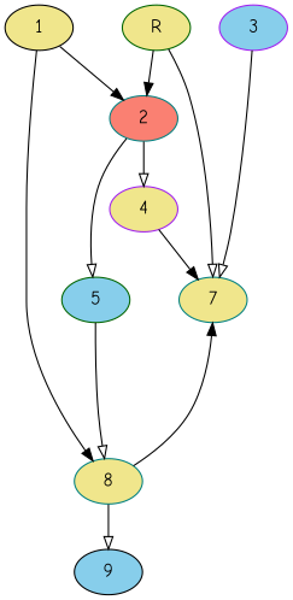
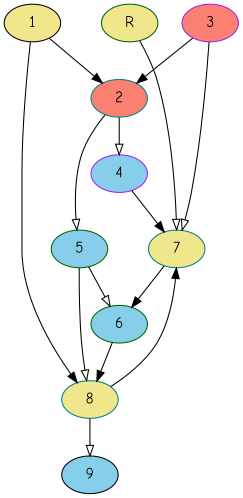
  digraph {
    fontname="Comic Neue"
    node [color=teal fillcolor=khaki fontname="Comic Neue" style=filled]
    edge [arrowhead=normal fontname="Comic Neue"]
    1 [color=black]
    2 [fillcolor=salmon]
    8
-   4 [color=purple]
+   4 [color=purple fillcolor=skyblue]
    5 [color=darkgreen fillcolor=skyblue]
    7
    9 [color=black fillcolor=skyblue]
-   3 [color=purple fillcolor=skyblue]
+   6 [color=darkgreen fillcolor=skyblue]
+   3 [color=purple fillcolor=salmon]
    R [color=darkgreen]
    1 -> 2
    1 -> 8
    2 -> 4 [arrowhead=onormal]
    2 -> 5 [arrowhead=onormal]
    8 -> 7
    8 -> 9 [arrowhead=onormal]
    4 -> 7
    5 -> 8 [arrowhead=onormal]
+   5 -> 6 [arrowhead=onormal]
+   7 -> 6
+   6 -> 8
    3 -> 7 [arrowhead=onormal]
-   R -> 2
+   3 -> 2
    R -> 7 [arrowhead=onormal]
  }
